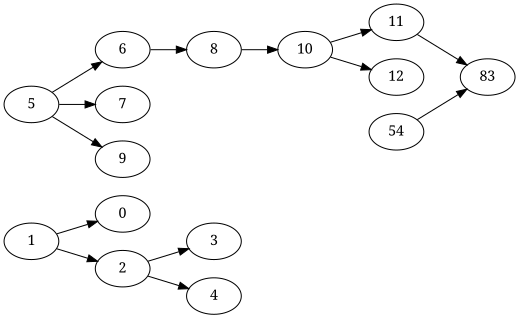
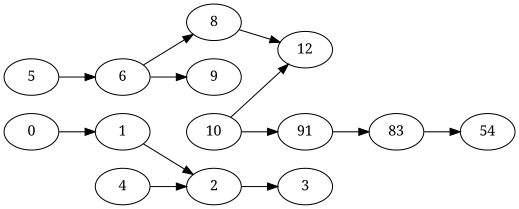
  digraph {
    fontname="Noto Serif"
    rankdir=LR
    node [fontname="Noto Serif"]
    edge [fontname="Noto Serif"]
    0
    1
    2
    3
    4
    5
    6
-   7
    8
    9
    10
-   11
+   11 [label=91]
    12
    n14 [label=83]
    n15 [label=54]
-   1 -> 0
+   0 -> 1
    1 -> 2
    2 -> 3
-   2 -> 4
+   4 -> 2
    5 -> 6
-   5 -> 7
    6 -> 8
-   5 -> 9
-   8 -> 10
+   6 -> 9
+   8 -> 12
    10 -> 11
    10 -> 12
    11 -> n14
-   n15 -> n14
+   n14 -> n15
  }
